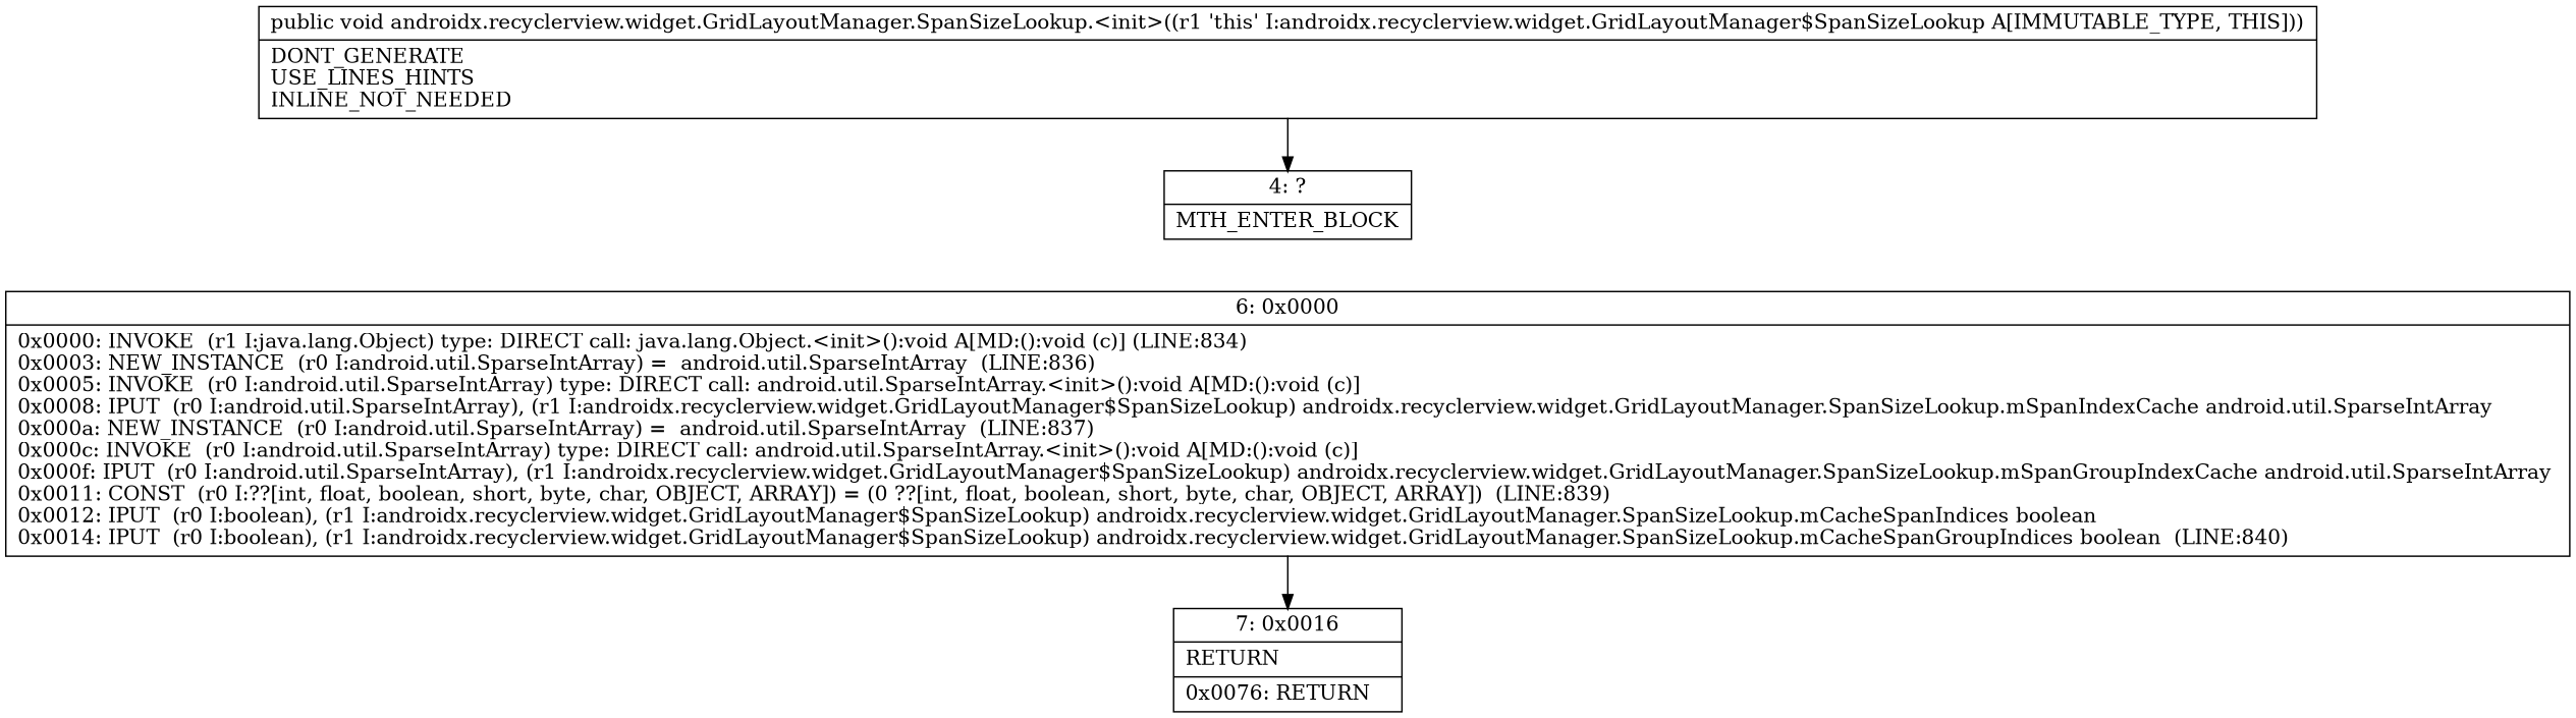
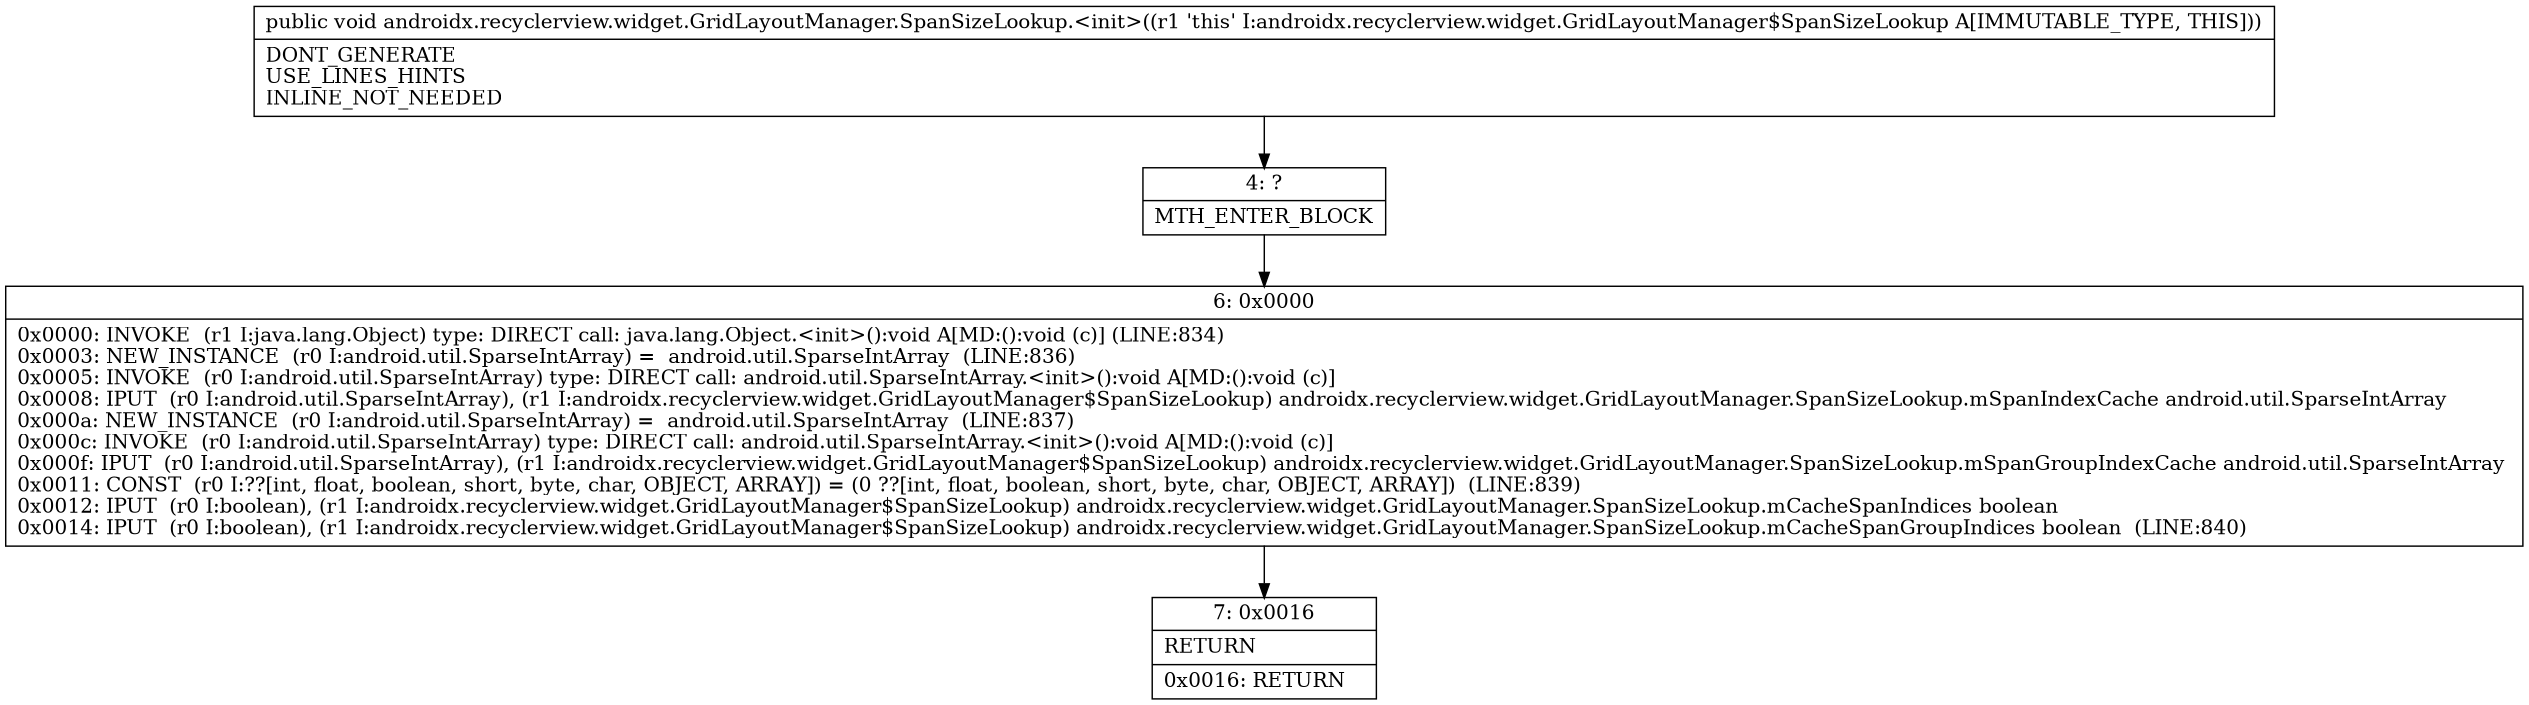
  digraph {
    node [shape=record]
    n1 [label="{4\:\ ?|MTH_ENTER_BLOCK\l}"]
    n2 [label="{6\:\ 0x0000|0x0000: INVOKE  (r1 I:java.lang.Object) type: DIRECT call: java.lang.Object.\<init\>():void A[MD:():void (c)] (LINE:834)\l0x0003: NEW_INSTANCE  (r0 I:android.util.SparseIntArray) =  android.util.SparseIntArray  (LINE:836)\l0x0005: INVOKE  (r0 I:android.util.SparseIntArray) type: DIRECT call: android.util.SparseIntArray.\<init\>():void A[MD:():void (c)]\l0x0008: IPUT  (r0 I:android.util.SparseIntArray), (r1 I:androidx.recyclerview.widget.GridLayoutManager$SpanSizeLookup) androidx.recyclerview.widget.GridLayoutManager.SpanSizeLookup.mSpanIndexCache android.util.SparseIntArray \l0x000a: NEW_INSTANCE  (r0 I:android.util.SparseIntArray) =  android.util.SparseIntArray  (LINE:837)\l0x000c: INVOKE  (r0 I:android.util.SparseIntArray) type: DIRECT call: android.util.SparseIntArray.\<init\>():void A[MD:():void (c)]\l0x000f: IPUT  (r0 I:android.util.SparseIntArray), (r1 I:androidx.recyclerview.widget.GridLayoutManager$SpanSizeLookup) androidx.recyclerview.widget.GridLayoutManager.SpanSizeLookup.mSpanGroupIndexCache android.util.SparseIntArray \l0x0011: CONST  (r0 I:??[int, float, boolean, short, byte, char, OBJECT, ARRAY]) = (0 ??[int, float, boolean, short, byte, char, OBJECT, ARRAY])  (LINE:839)\l0x0012: IPUT  (r0 I:boolean), (r1 I:androidx.recyclerview.widget.GridLayoutManager$SpanSizeLookup) androidx.recyclerview.widget.GridLayoutManager.SpanSizeLookup.mCacheSpanIndices boolean \l0x0014: IPUT  (r0 I:boolean), (r1 I:androidx.recyclerview.widget.GridLayoutManager$SpanSizeLookup) androidx.recyclerview.widget.GridLayoutManager.SpanSizeLookup.mCacheSpanGroupIndices boolean  (LINE:840)\l}"]
-   n3 [label="{7\:\ 0x0016|RETURN\l|0x0076: RETURN   \l}"]
+   n3 [label="{7\:\ 0x0016|RETURN\l|0x0016: RETURN   \l}"]
    n4 [label="{public void androidx.recyclerview.widget.GridLayoutManager.SpanSizeLookup.\<init\>((r1 'this' I:androidx.recyclerview.widget.GridLayoutManager$SpanSizeLookup A[IMMUTABLE_TYPE, THIS]))  | DONT_GENERATE\lUSE_LINES_HINTS\lINLINE_NOT_NEEDED\l}"]
+   n1 -> n2
    n2 -> n3
    n4 -> n1
  }
